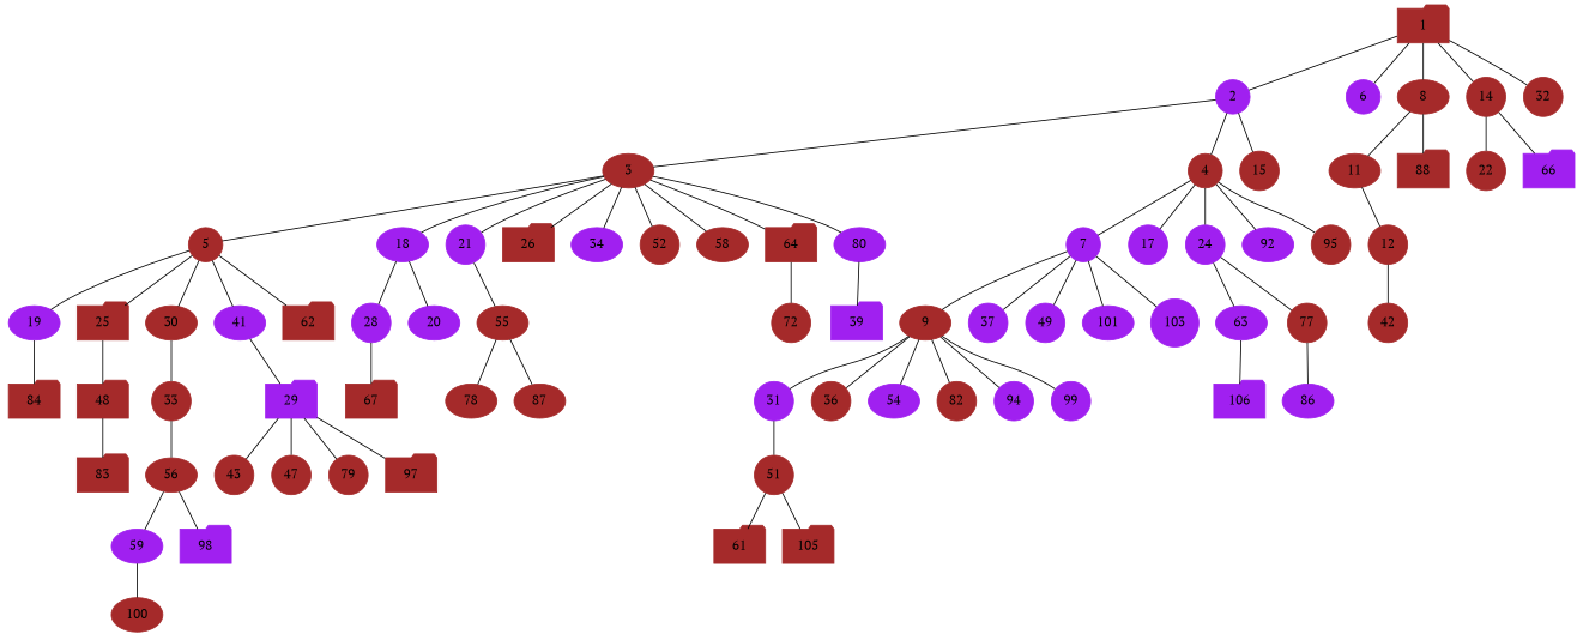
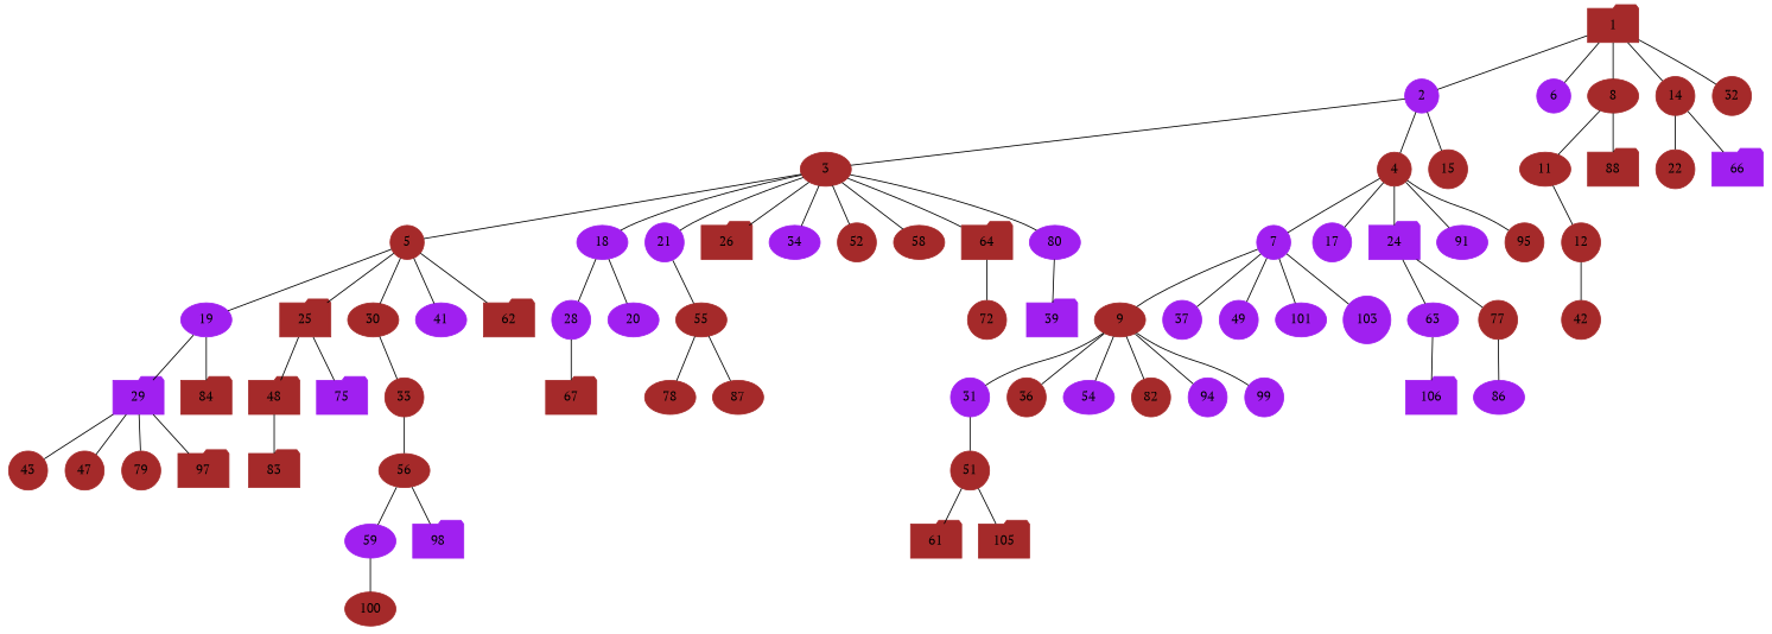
  graph {
    fontname="PT Serif"
    node [color=brown fontname="PT Serif" shape=circle style=filled]
    edge [fontname="PT Serif"]
    1 [shape=folder super="+45"]
    2 [color=purple]
    6 [color=purple]
    8 [shape=ellipse super="+71"]
    14 [super="+91"]
    32
    3 [shape=ellipse super="+10"]
    4 [super="+23"]
    15
    11 [shape=ellipse super="+73"]
    88 [shape=folder]
    22
    66 [color=purple shape=folder super="+68"]
    5 [super="+16"]
    18 [color=purple shape=ellipse super="+35"]
    21 [color=purple]
    26 [shape=folder]
    34 [color=purple shape=ellipse]
    52
    58 [shape=ellipse]
    64 [shape=folder super="+76"]
    80 [color=purple shape=ellipse]
    7 [color=purple super="+13"]
    17 [color=purple super="+20"]
-   24 [color=purple super="+27"]
-   92 [color=purple shape=ellipse]
+   24 [color=purple shape=folder super="+27"]
+   92 [color=purple shape=ellipse label=91]
    95
    19 [color=purple shape=ellipse super="+57"]
    25 [shape=folder]
    30 [shape=ellipse super="+50"]
    41 [color=purple shape=ellipse]
    62 [shape=folder]
    28 [color=purple]
    n34 [color=purple label=20 shape=ellipse]
    55 [shape=ellipse super="+70"]
    72 [super="+93"]
    39 [color=purple shape=folder]
    9 [shape=ellipse super="+81"]
    37 [color=purple]
    49 [color=purple super="+65"]
    101 [color=purple shape=ellipse]
    103 [color=purple]
    63 [color=purple shape=ellipse super="+104"]
    77
    29 [color=purple shape=folder super="+38"]
    84 [shape=folder super="+89"]
    48 [shape=folder super="+60"]
+   75 [color=purple shape=folder]
    33 [super="+85"]
    31 [color=purple super="+44"]
    36 [super="+46"]
    54 [color=purple shape=ellipse super="+74"]
    82
    94 [color=purple]
    99 [color=purple]
    12 [super="+90"]
    51 [super="+53"]
    42
    67 [shape=folder super="+102"]
    43
    47 [super="+96"]
    79
    97 [shape=folder]
    78 [shape=ellipse]
    87 [shape=ellipse]
    106 [color=purple shape=folder]
    86 [color=purple shape=ellipse]
    83 [shape=folder]
    56 [shape=ellipse super="+69"]
    61 [shape=folder]
    105 [shape=folder]
    59 [color=purple shape=ellipse]
    98 [color=purple shape=folder]
    100 [shape=ellipse]
    1 -- 2
    1 -- 6
    1 -- 8
    1 -- 14
    1 -- 32
    2 -- 3
    2 -- 4
    2 -- 15
    8 -- 11
    8 -- 88
    14 -- 22
    14 -- 66
    3 -- 5
    3 -- 18
    3 -- 21
    3 -- 26
    3 -- 34
    3 -- 52
    3 -- 58
    3 -- 64
    3 -- 80
    4 -- 7
    4 -- 17
    4 -- 24
    4 -- 92
    4 -- 95
    11 -- 12
    5 -- 19
    5 -- 25
    5 -- 30
    5 -- 41
    5 -- 62
    18 -- 28
    18 -- n34
    21 -- 55
    64 -- 72
    80 -- 39
    7 -- 9
    7 -- 37
    7 -- 49
    7 -- 101
    7 -- 103
    24 -- 63
    24 -- 77
-   41 -- 29
+   19 -- 29
    19 -- 84
    25 -- 48
+   25 -- 75
    30 -- 33
    28 -- 67
    55 -- 78
    55 -- 87
    9 -- 31
    9 -- 36
    9 -- 54
    9 -- 82
    9 -- 94
    9 -- 99
    63 -- 106
    77 -- 86
    29 -- 43
    29 -- 47
    29 -- 79
    29 -- 97
    48 -- 83
    33 -- 56
    31 -- 51
    12 -- 42
    51 -- 61
    51 -- 105
    56 -- 59
    56 -- 98
    59 -- 100
  }
